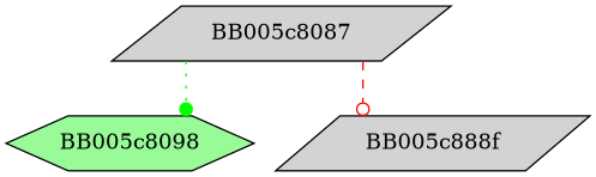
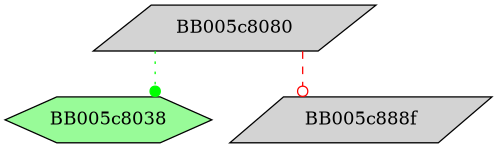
  digraph {
    splines=ortho
    node [fillcolor=lightgrey shape=parallelogram style=filled]
-   BB005c8098 [fillcolor=palegreen shape=hexagon]
-   BB005c8080 [label=BB005c8087]
+   BB005c8098 [fillcolor=palegreen shape=hexagon label=BB005c8038]
+   BB005c8080
    n3 [label=BB005c888f]
    BB005c8080 -> BB005c8098 [arrowhead=dot color=green style=dotted]
    BB005c8080 -> n3 [arrowhead=odot color=red style=dashed]
  }
